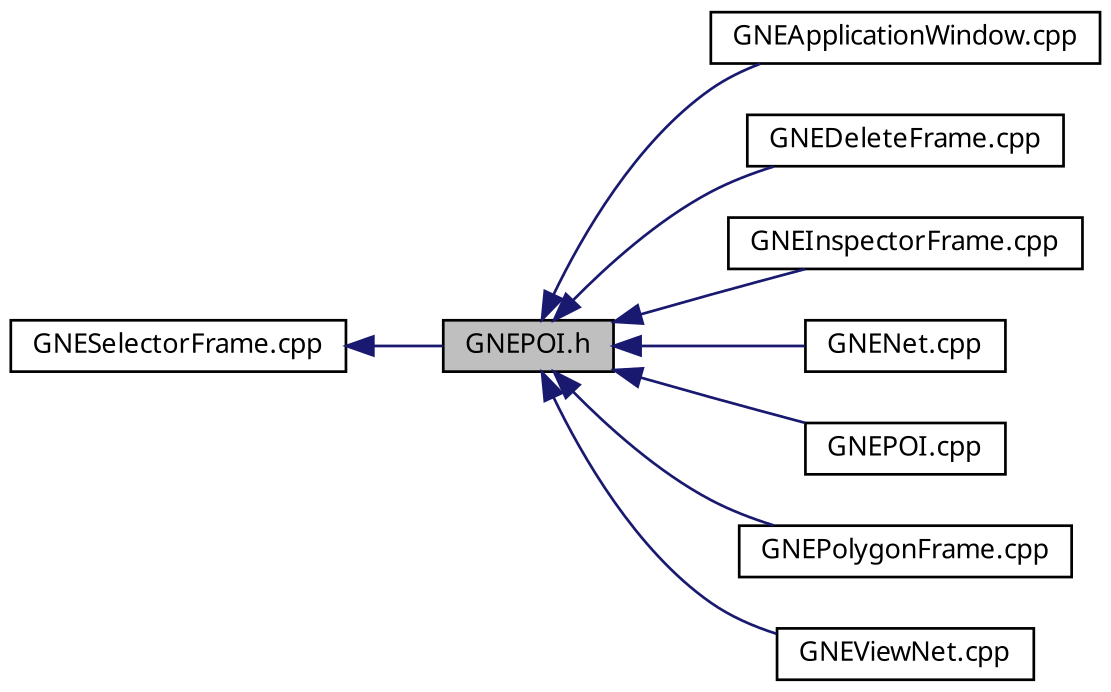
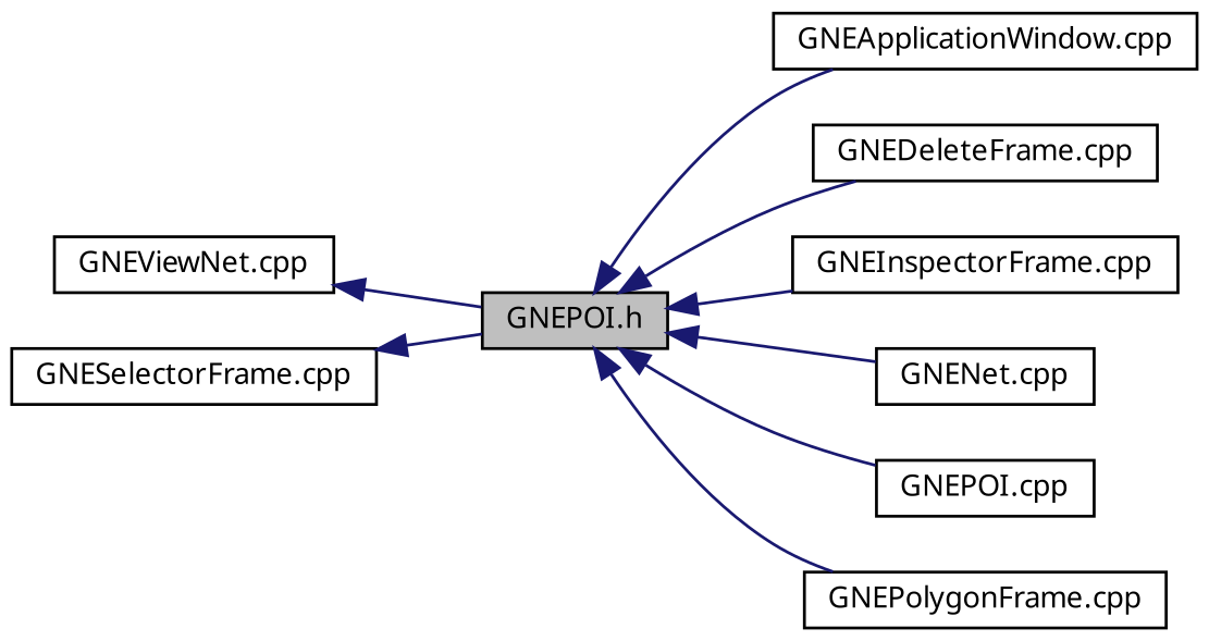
  digraph {
    fontname="Noto Sans"
    rankdir=LR
    node [color=black fillcolor=white fontname="Noto Sans" fontsize=10 shape=record style=filled]
    edge [color=midnightblue dir=back fontname="Noto Sans" fontsize=10 labelfontname=Helvetica labelfontsize=10 style=solid]
    n1 [fillcolor=grey75 fontcolor=black height=0.2 label="GNEPOI.h" width=0.4]
    n2 [height=0.2 label="GNEApplicationWindow.cpp" width=0.4]
    n3 [height=0.2 label="GNEDeleteFrame.cpp" width=0.4]
    n4 [height=0.2 label="GNEInspectorFrame.cpp" width=0.4]
    n5 [height=0.2 label="GNENet.cpp" width=0.4]
    n6 [height=0.2 label="GNEPOI.cpp" width=0.4]
    n7 [height=0.2 label="GNEPolygonFrame.cpp" width=0.4]
    n8 [height=0.2 label="GNEViewNet.cpp" width=0.4]
    n9 [height=0.2 label="GNESelectorFrame.cpp" width=0.4]
    n1 -> n2
    n1 -> n3
    n1 -> n4
    n1 -> n5
    n1 -> n6
    n1 -> n7
-   n1 -> n8
+   n8 -> n1
    n9 -> n1
  }
